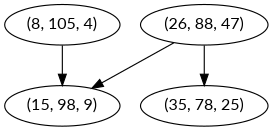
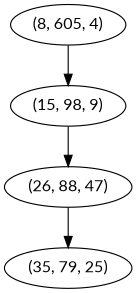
  digraph {
    fontname=Lato
    node [fontname=Lato]
    edge [fontname=Lato]
-   "(8, 105, 4)"
+   "(8, 105, 4)" [label="(8, 605, 4)"]
    "(15, 98, 9)"
    n3 [label="(26, 88, 47)"]
-   "(35, 79, 25)" [label="(35, 78, 25)"]
+   "(35, 79, 25)"
    "(8, 105, 4)" -> "(15, 98, 9)"
-   n3 -> "(15, 98, 9)"
+   "(15, 98, 9)" -> n3
    n3 -> "(35, 79, 25)"
  }
